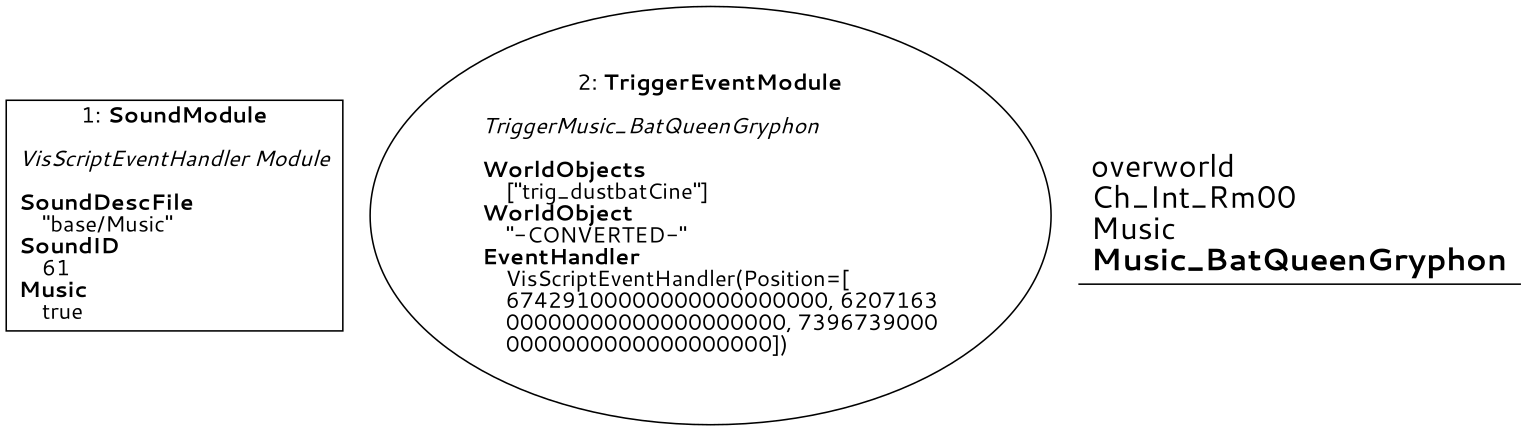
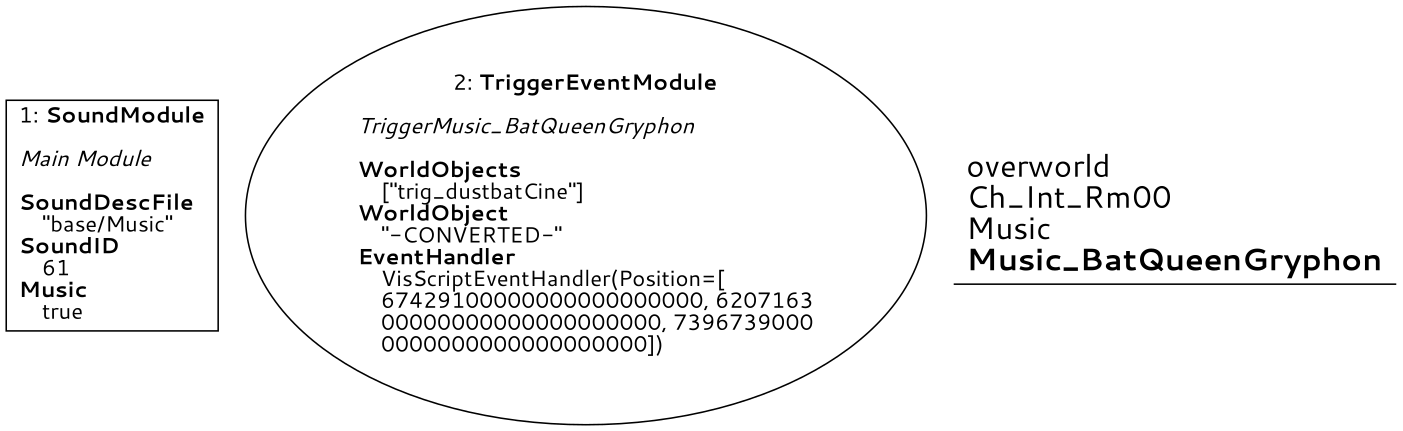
  digraph {
    fontname="Segoe UI"
    splines=spline
    node [fontname="Segoe UI"]
-   n1 [label=<1: <b>SoundModule</b><br/><br/><i>VisScriptEventHandler Module<br align="left"/></i><br align="left"/><b>SoundDescFile</b><br align="left"/>    &quot;base/Music&quot;<br align="left"/><b>SoundID</b><br align="left"/>    61<br align="left"/><b>Music</b><br align="left"/>    true<br align="left"/>> shape=box]
+   n1 [label=<1: <b>SoundModule</b><br/><br/><i>Main Module<br align="left"/></i><br align="left"/><b>SoundDescFile</b><br align="left"/>    &quot;base/Music&quot;<br align="left"/><b>SoundID</b><br align="left"/>    61<br align="left"/><b>Music</b><br align="left"/>    true<br align="left"/>> shape=box]
    n2 [label=<2: <b>TriggerEventModule</b><br/><br/><i>TriggerMusic_BatQueenGryphon<br align="left"/></i><br align="left"/><b>WorldObjects</b><br align="left"/>    [&quot;trig_dustbatCine&quot;]<br align="left"/><b>WorldObject</b><br align="left"/>    &quot;-CONVERTED-&quot;<br align="left"/><b>EventHandler</b><br align="left"/>    VisScriptEventHandler(Position=[<br align="left"/>    67429100000000000000000, 6207163<br align="left"/>    00000000000000000000, 7396739000<br align="left"/>    0000000000000000000])<br align="left"/>> shape=oval]
    n3 [label=<<font point-size="20">overworld<br align="left"/>Ch_Int_Rm00<br align="left"/>Music<br align="left"/><b>Music_BatQueenGryphon</b><br align="left"/></font>> shape=underline]
  }
